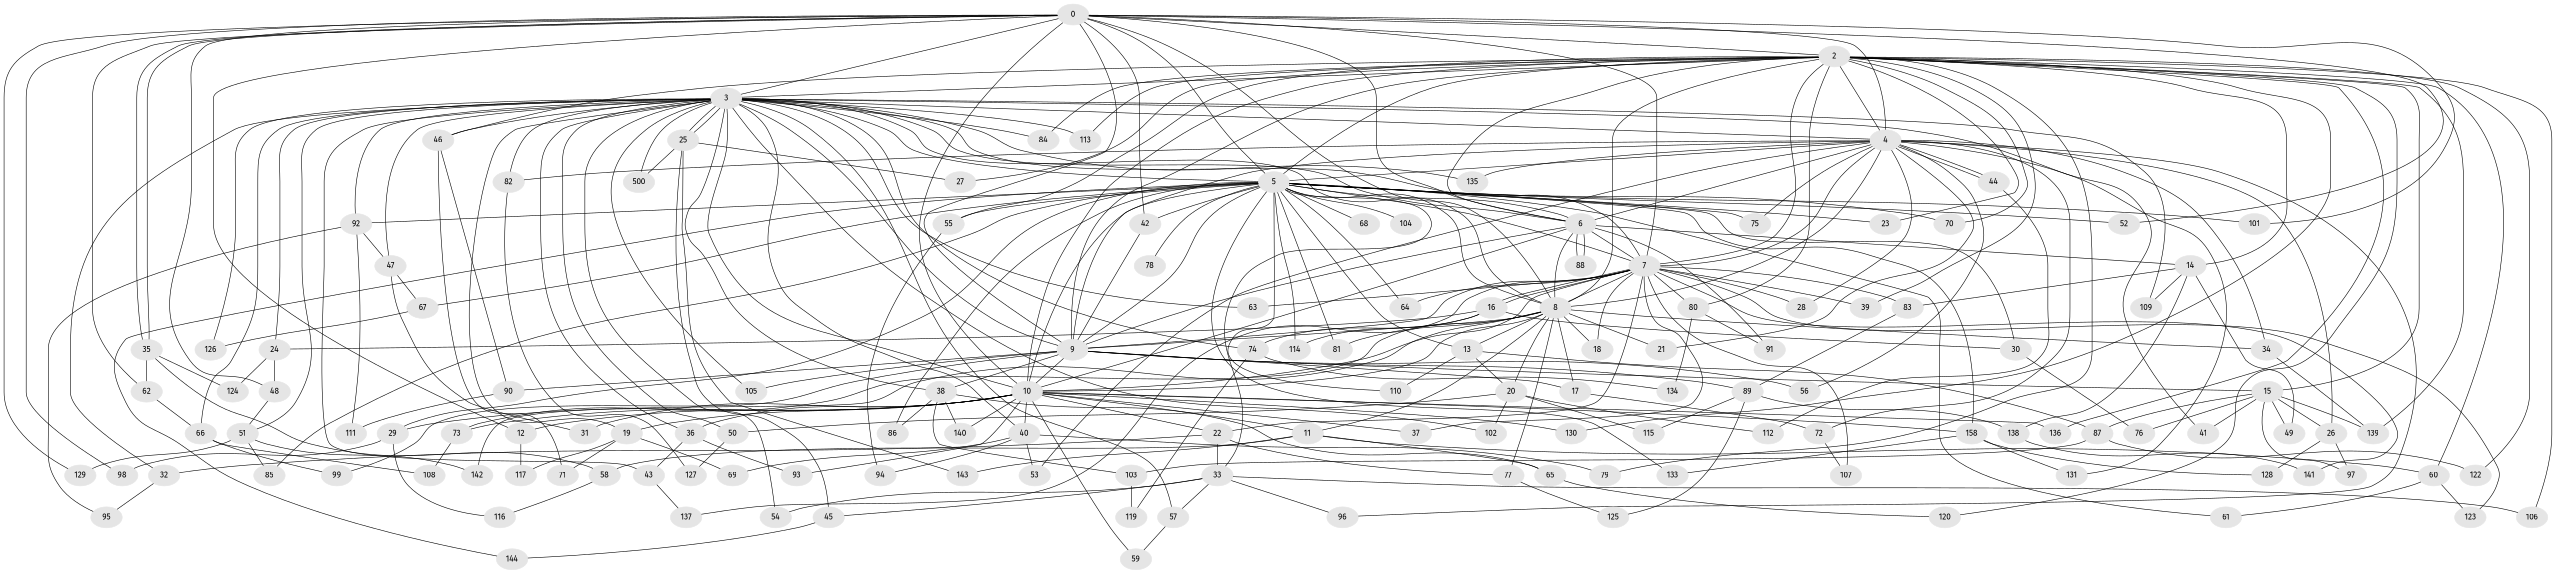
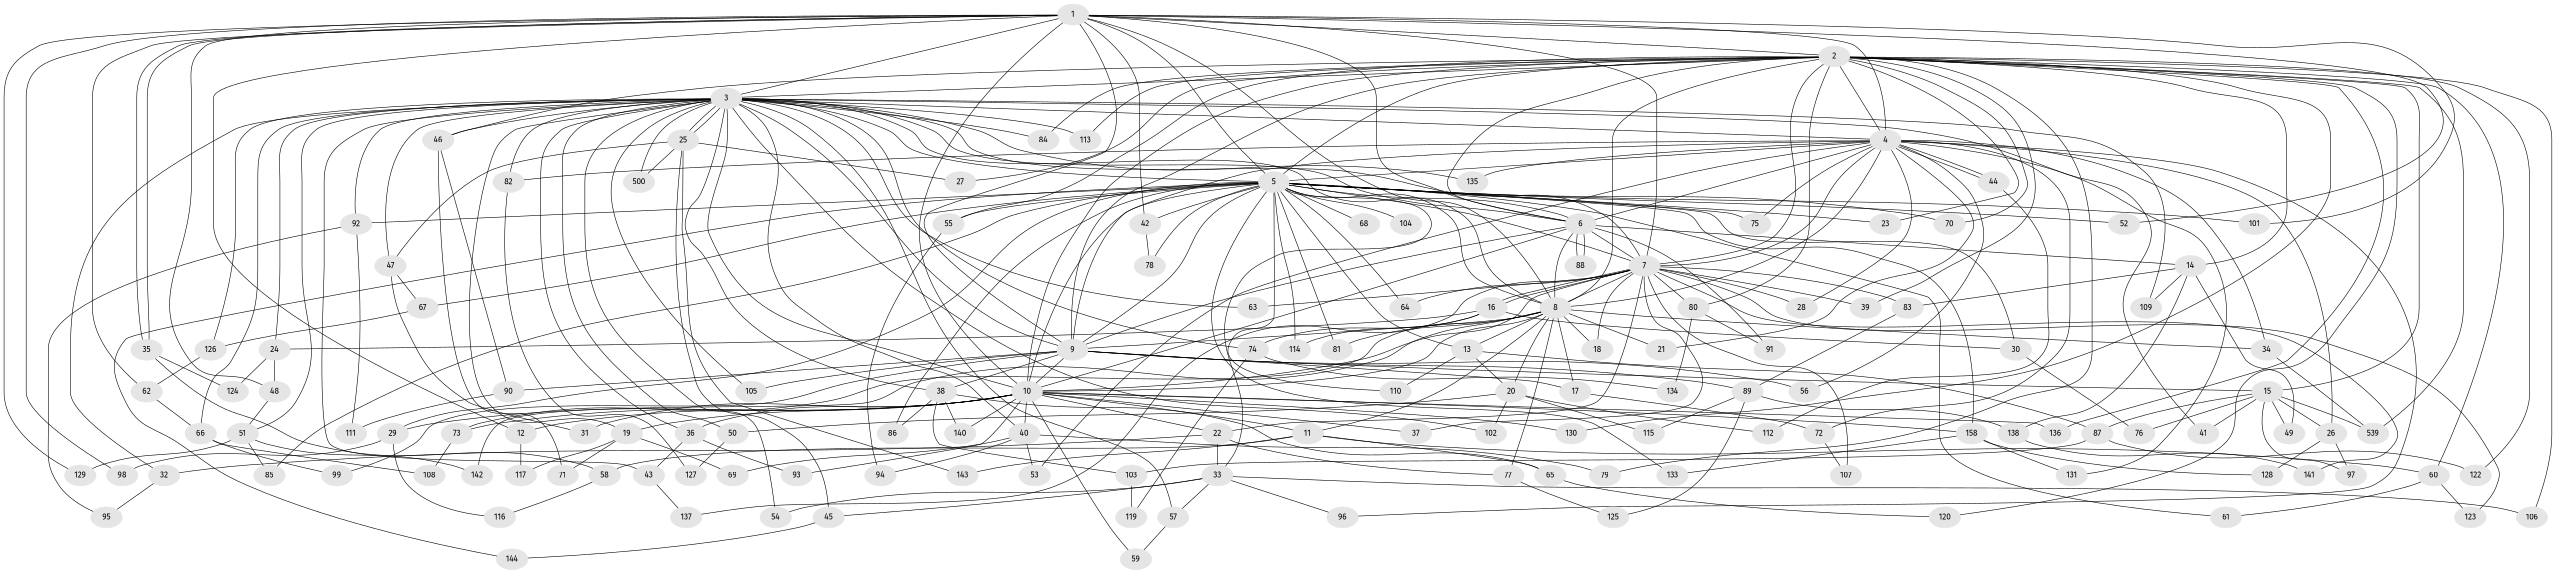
  graph {
    fontname="Fira Sans"
    node [color=gray90 fontname="Fira Sans" style=filled]
    edge [fontname="Fira Sans"]
-   1 [label=0]
+   1
    2
    3
    4
    5
    6
    7
    8
    9
    10
    12
    35
    42
    48
    52
    62
    98
    101
    129
    14
    15
    23
    27
    39
    46
    55
    60
    70
    79
    80
    84
    106
    113
    120
    122
    130
    136
-   139
+   139 [label=539]
    19
    24
    25
    32
    36
    38
    40
    41
    43
    47
    50
    51
    54
    57
    63
    66
    74
    82
    92
    n58 [label=500]
    102
    105
    109
    126
    135
    21
    26
    28
    34
    44
    53
    56
    72
    75
    96
    131
    13
    29
    30
    33
    61
    64
    67
    68
    78
    81
    85
    86
    104
    110
    114
    n90 [label=158]
    133
    144
    88
    91
    16
    18
    22
    37
    83
    107
    123
    137
    141
    11
    17
    20
    73
    77
    142
    89
    90
    99
    31
    59
    93
    140
    117
    58
    124
    49
    138
    87
    76
    97
    71
    94
    134
    69
    143
    45
    95
    65
    103
    127
    108
    119
    111
    128
    112
    116
    115
    125
    1 -- 2
    1 -- 3
    1 -- 4
    1 -- 5
    1 -- 6
    1 -- 7
    1 -- 8
    1 -- 9
    1 -- 10
    1 -- 12
    1 -- 35
    1 -- 35
    1 -- 42
    1 -- 48
    1 -- 52
    1 -- 62
    1 -- 98
    1 -- 101
    1 -- 129
    2 -- 3
    2 -- 4
    2 -- 5
    2 -- 6
    2 -- 7
    2 -- 8
    2 -- 9
    2 -- 10
    2 -- 14
    2 -- 15
    2 -- 23
    2 -- 27
    2 -- 39
    2 -- 46
    2 -- 55
    2 -- 60
    2 -- 70
    2 -- 79
    2 -- 80
    2 -- 84
    2 -- 106
    2 -- 113
    2 -- 120
    2 -- 122
    2 -- 130
    2 -- 136
    2 -- 139
    3 -- 4
    3 -- 5
    3 -- 6
    3 -- 7
    3 -- 8
    3 -- 9
    3 -- 10
    3 -- 46
    3 -- 84
    3 -- 113
    3 -- 19
    3 -- 24
    3 -- 25
    3 -- 25
    3 -- 32
    3 -- 36
    3 -- 38
    3 -- 40
    3 -- 41
    3 -- 43
    3 -- 47
    3 -- 50
    3 -- 51
    3 -- 54
    3 -- 57
    3 -- 63
    3 -- 66
    3 -- 74
    3 -- 82
    3 -- 92
    3 -- n58
    3 -- 102
    3 -- 105
    3 -- 109
    3 -- 126
    3 -- 135
    4 -- 5
    4 -- 6
    4 -- 7
    4 -- 8
    4 -- 9
    4 -- 82
    4 -- 135
    4 -- 21
    4 -- 26
    4 -- 28
    4 -- 34
    4 -- 44
    4 -- 44
    4 -- 53
    4 -- 56
    4 -- 72
    4 -- 75
    4 -- 96
    4 -- 131
    5 -- 6
    5 -- 7
    5 -- 8
    5 -- 9
    5 -- 10
    5 -- 42
    5 -- 52
    5 -- 101
    5 -- 23
    5 -- 55
    5 -- 70
    5 -- 92
    5 -- 75
    5 -- 13
    5 -- 29
    5 -- 30
    5 -- 33
    5 -- 61
    5 -- 64
    5 -- 67
    5 -- 68
    5 -- 78
    5 -- 81
    5 -- 85
    5 -- 86
    5 -- 104
    5 -- 110
    5 -- 114
    5 -- n90
    5 -- 133
    5 -- 144
    6 -- 7
    6 -- 8
    6 -- 9
    6 -- 10
    6 -- 14
    6 -- 88
    6 -- 88
    6 -- 91
    7 -- 8
-   7 -- 9
    7 -- 10
    7 -- 39
    7 -- 80
    7 -- 63
    7 -- 28
    7 -- 64
    7 -- 16
    7 -- 16
    7 -- 18
    7 -- 22
    7 -- 37
    7 -- 83
    7 -- 107
    7 -- 123
    7 -- 137
    7 -- 141
    8 -- 9
    8 -- 10
    8 -- 21
    8 -- 34
    8 -- 13
    8 -- 81
    8 -- 18
    8 -- 11
    8 -- 17
    8 -- 20
    8 -- 73
    8 -- 77
    8 -- 142
    9 -- 10
    9 -- 15
    9 -- 38
    9 -- 105
    9 -- 56
    9 -- 17
    9 -- 89
    9 -- 90
    9 -- 99
    10 -- 12
    10 -- 130
    10 -- 136
    10 -- 19
    10 -- 36
    10 -- 40
    10 -- 29
    10 -- n90
    10 -- 22
    10 -- 37
    10 -- 11
    10 -- 73
    10 -- 31
    10 -- 59
    10 -- 93
    10 -- 140
    12 -- 117
-   35 -- 62
+   126 -- 62
    35 -- 58
    35 -- 124
-   42 -- 9
+   42 -- 78
    48 -- 51
    62 -- 66
    14 -- 109
    14 -- 83
    14 -- 49
    14 -- 138
    15 -- 139
    15 -- 41
    15 -- 26
    15 -- 49
    15 -- 87
    15 -- 76
    15 -- 97
    46 -- 90
    46 -- 71
    55 -- 94
    60 -- 61
    60 -- 123
    80 -- 91
    80 -- 134
    19 -- 117
    19 -- 71
    19 -- 69
    24 -- 48
    24 -- 124
    25 -- 27
-   92 -- 47
+   25 -- 47
    25 -- n58
    25 -- 143
    25 -- 45
    32 -- 95
    36 -- 43
    36 -- 93
    38 -- 86
    38 -- 140
    38 -- 65
    38 -- 103
    40 -- 79
    40 -- 53
    40 -- 94
    40 -- 69
    43 -- 137
    47 -- 67
    47 -- 31
    50 -- 127
    51 -- 129
    51 -- 85
    51 -- 142
    57 -- 59
    66 -- 99
    66 -- 108
    74 -- 134
    74 -- 119
    82 -- 127
    92 -- 95
    92 -- 111
    26 -- 97
    26 -- 128
    34 -- 139
    44 -- 112
    72 -- 107
    13 -- 110
    13 -- 20
    13 -- 87
    29 -- 98
    29 -- 116
    30 -- 76
    33 -- 106
    33 -- 54
    33 -- 57
    33 -- 96
    33 -- 45
    67 -- 126
    n90 -- 131
    n90 -- 133
    n90 -- 128
    16 -- 24
    16 -- 74
    16 -- 30
    16 -- 114
    22 -- 32
    22 -- 33
    22 -- 77
    83 -- 89
    11 -- 60
    11 -- 58
    11 -- 143
    11 -- 65
    17 -- 72
    20 -- 50
    20 -- 102
    20 -- 112
    20 -- 115
    73 -- 108
    77 -- 125
    89 -- 138
    89 -- 115
    89 -- 125
    90 -- 111
    58 -- 116
    138 -- 141
    87 -- 122
    87 -- 103
    45 -- 144
    65 -- 120
    103 -- 119
  }
